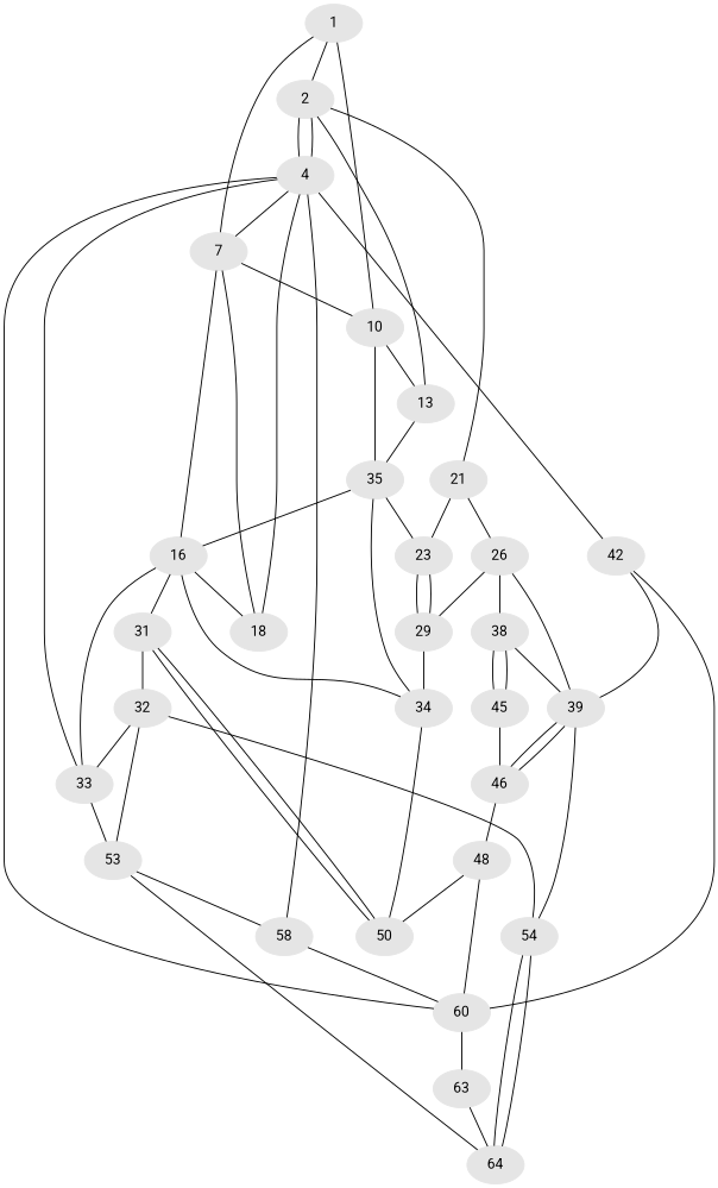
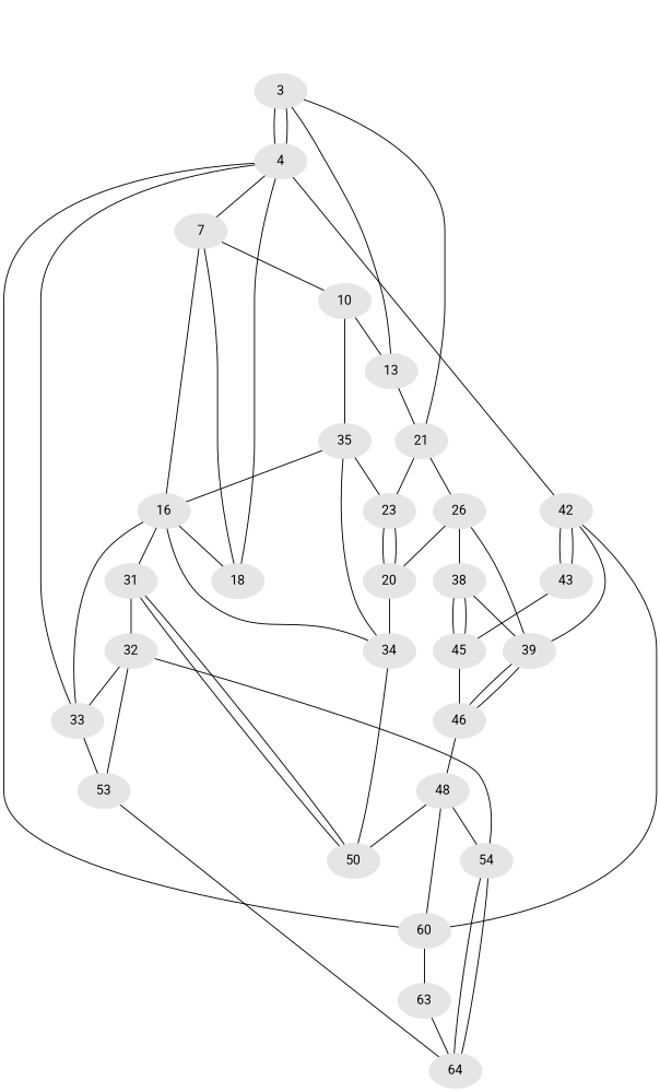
  graph {
    fontname=Roboto
    node [color=gray90 fontname=Roboto style=filled]
    edge [fontname=Roboto]
-   1 [super="+2+6"]
-   3 [super="+12" label=2]
+   3 [super="+12"]
    7 [super="+8"]
    10 [super="+11"]
    4 [super="+41+5"]
    13
    21 [super="+22"]
    18
    16 [super="+30+17"]
    n10 [label=35 super="+24"]
    33 [super="+35"]
    42 [super="+59"]
-   58
    60 [super="+61"]
    23
    26 [super="+27+37"]
    53 [super="+57"]
+   43 [super="+44"]
    39
    63
    34 [super="+36"]
    31
-   29
+   29 [label=20]
    50
    32 [super="+52"]
    38
    45 [super="+51"]
    46 [super="+47"]
    54
    64
    48 [super="+49"]
-   1 -- 3
-   1 -- 7
-   1 -- 10 [weight=2]
    3 -- 4
    3 -- 4
    3 -- 13
    3 -- 21
    7 -- 10
    7 -- 18
    7 -- 16
    10 -- 13
    10 -- n10
    4 -- 7
    4 -- 18
    4 -- 33
    4 -- 42
-   4 -- 58 [weight=2]
    4 -- 60
-   13 -- n10
+   13 -- 21
    21 -- 23
    21 -- 26
    16 -- 18
    16 -- 33
    16 -- 34
    16 -- 31
    n10 -- 16
    n10 -- 23
    n10 -- 34
    33 -- 53
    42 -- 60
+   42 -- 43
+   42 -- 43
    42 -- 39
-   58 -- 60
    60 -- 63 [weight=2]
    23 -- 29
    23 -- 29
    26 -- 39
    26 -- 29
    26 -- 38
-   53 -- 58
    53 -- 64
+   43 -- 45 [weight=2]
    39 -- 46
    39 -- 46
    63 -- 64
    34 -- 50
    31 -- 50
    31 -- 50
    31 -- 32
    29 -- 34
    32 -- 33
    32 -- 53
    32 -- 54
    38 -- 39
    38 -- 45
    38 -- 45
    45 -- 46 [weight=2]
    46 -- 48
    54 -- 64
    54 -- 64
    48 -- 60
    48 -- 50
-   39 -- 54
+   48 -- 54
  }
